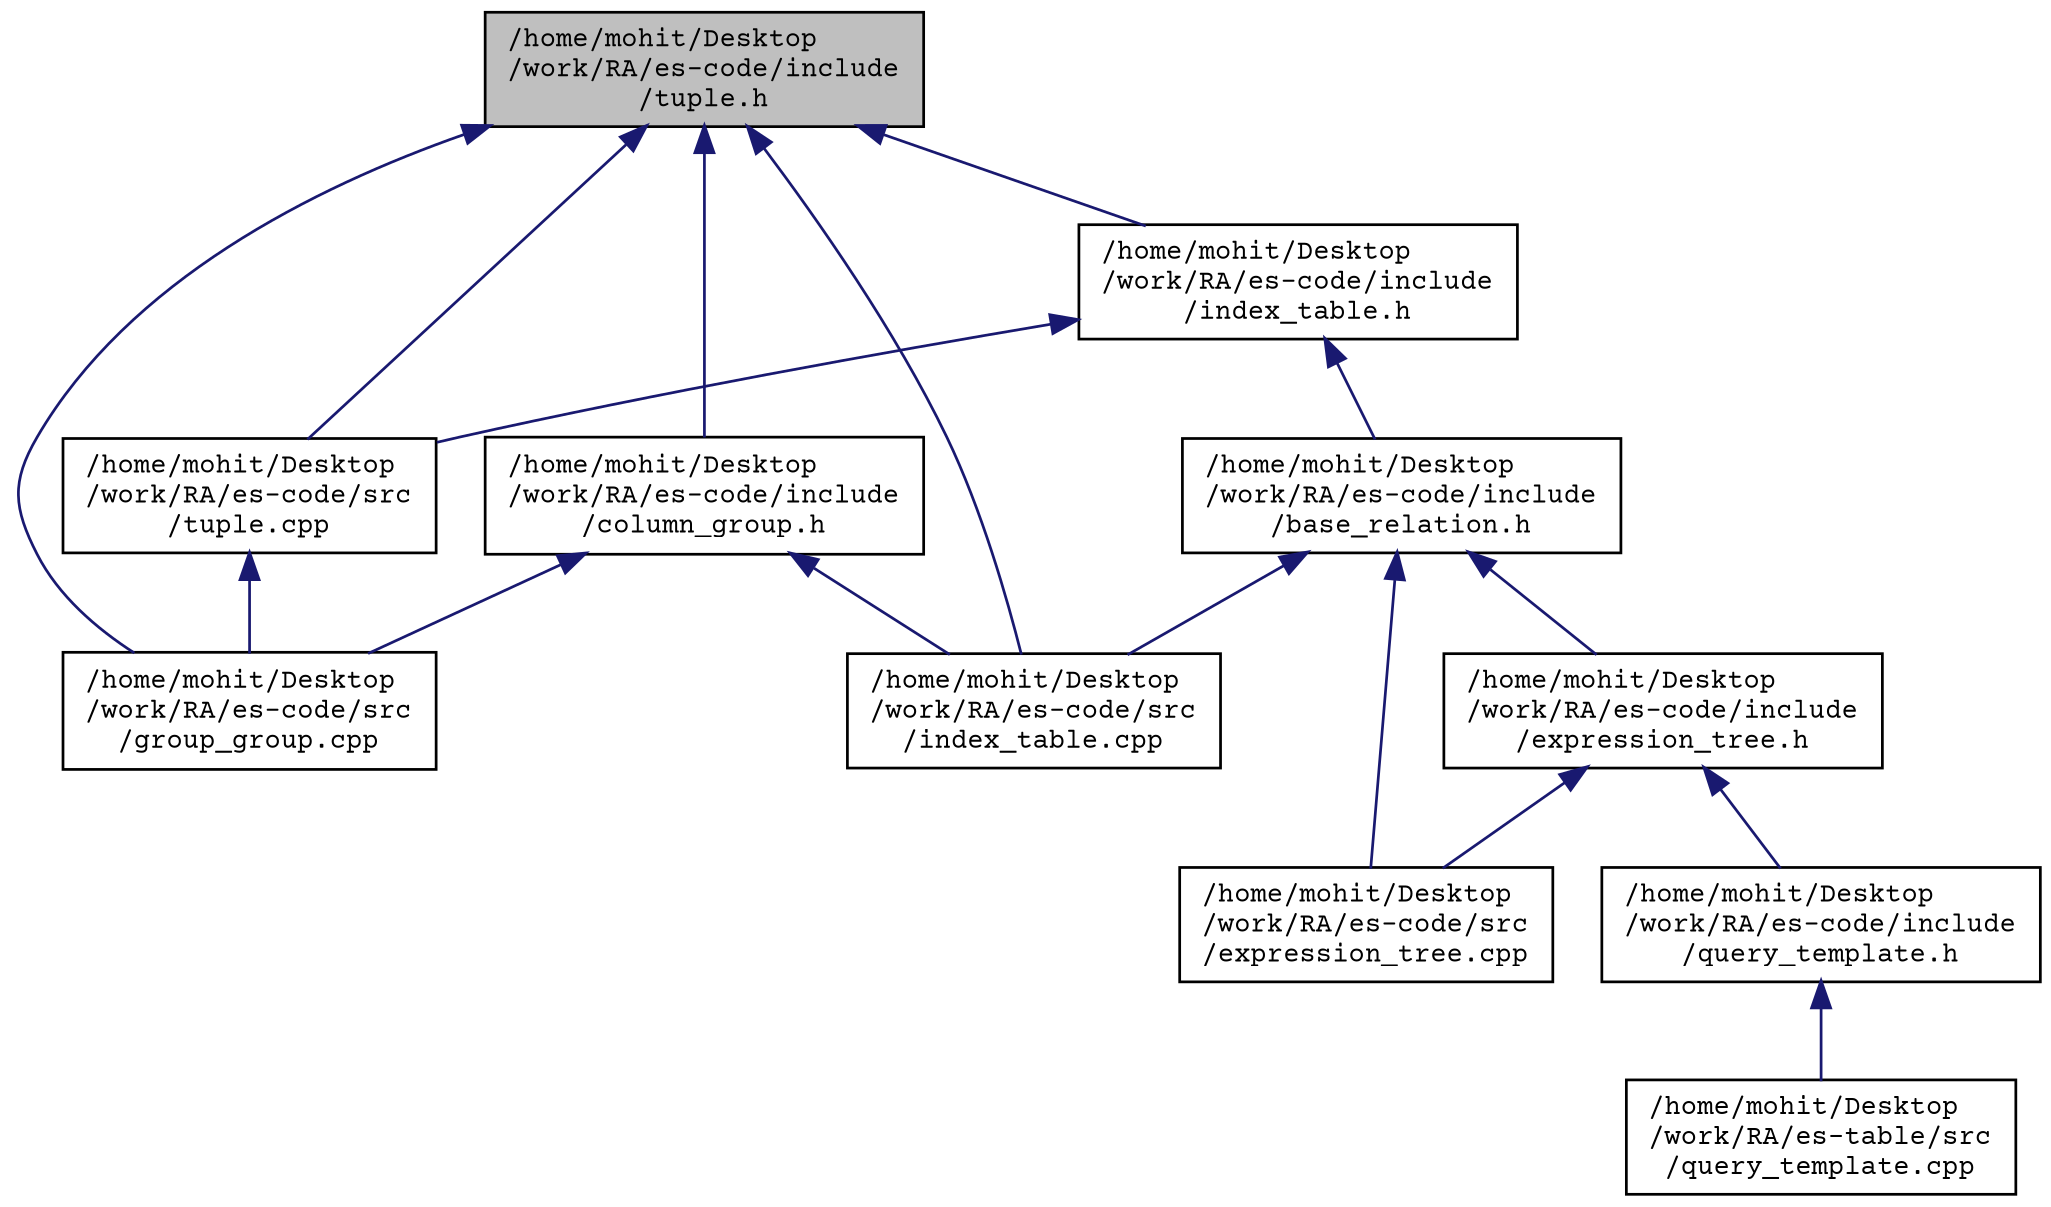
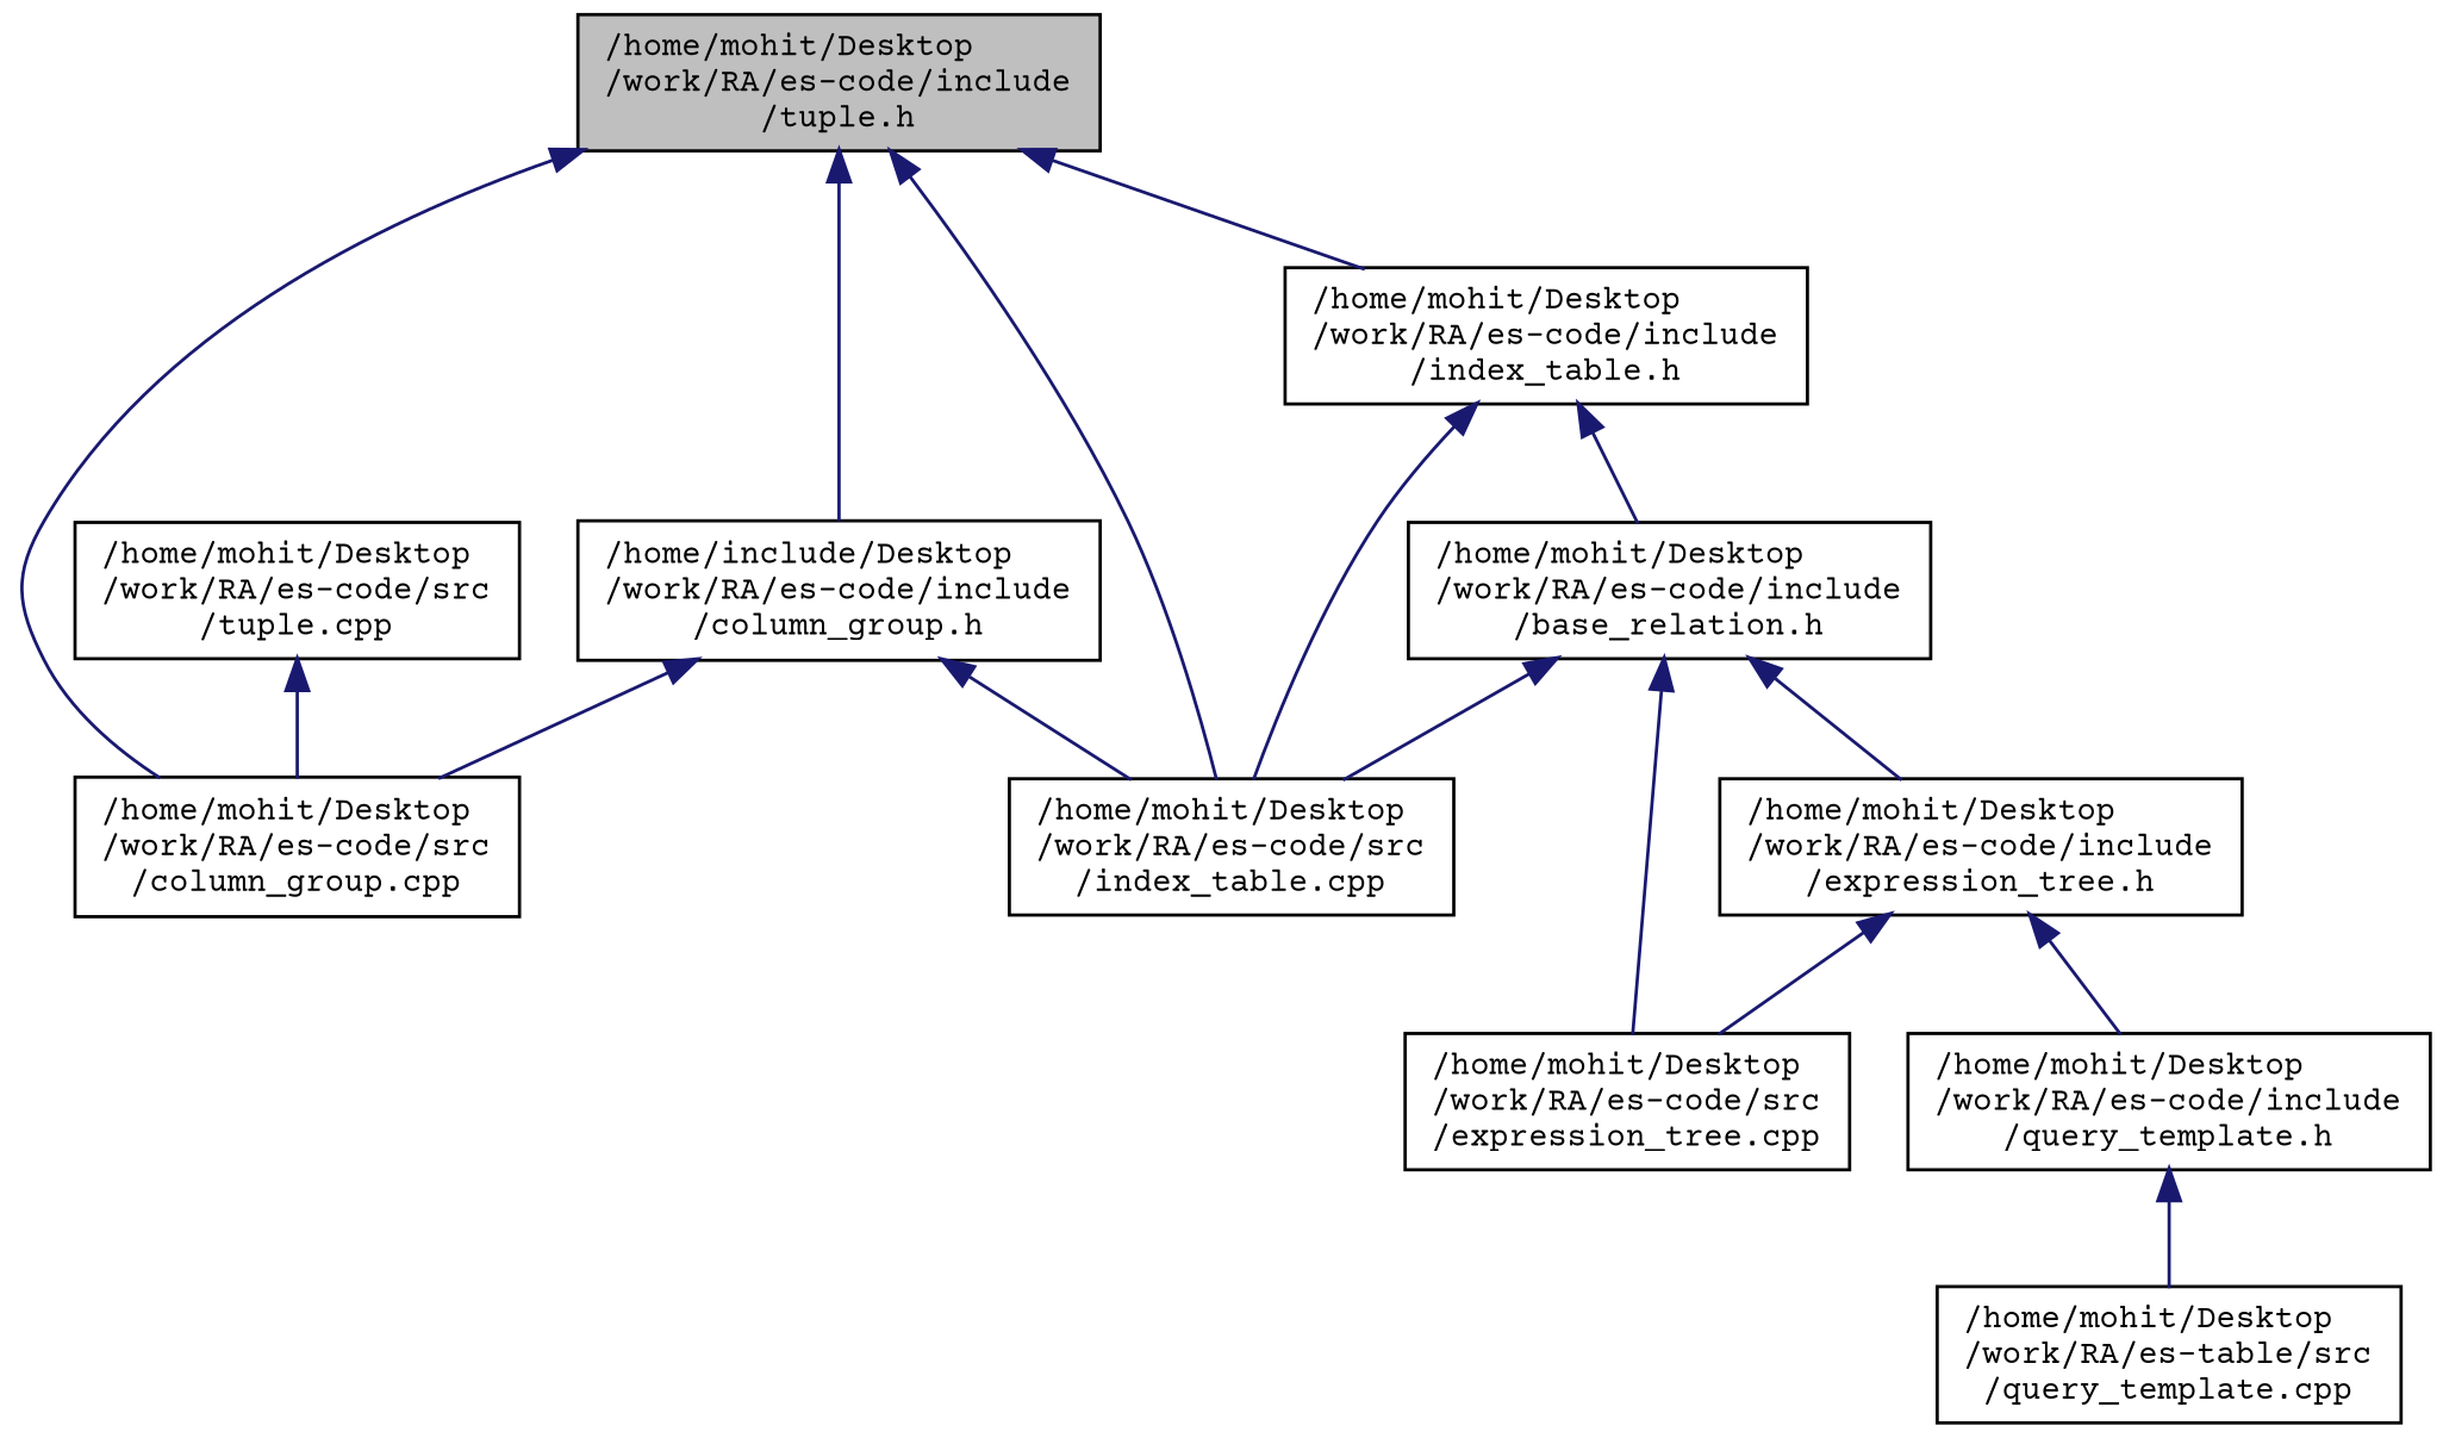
  digraph {
    fontname="Courier Prime"
    node [color=black fillcolor=white fontname="Courier Prime" fontsize=10 shape=record style=filled]
    edge [color=midnightblue dir=back fontname="Courier Prime" fontsize=10 labelfontname=Helvetica labelfontsize=10 style=solid]
    n1 [fillcolor=grey75 fontcolor=black height=0.2 label="/home/mohit/Desktop\l/work/RA/es-code/include\l/tuple.h" width=0.4]
-   n2 [height=0.2 label="/home/mohit/Desktop\l/work/RA/es-code/src\l/group_group.cpp" width=0.4]
+   n2 [height=0.2 label="/home/mohit/Desktop\l/work/RA/es-code/src\l/column_group.cpp" width=0.4]
    n3 [height=0.2 label="/home/mohit/Desktop\l/work/RA/es-code/src\l/index_table.cpp" width=0.4]
    n4 [height=0.2 label="/home/mohit/Desktop\l/work/RA/es-code/src\l/tuple.cpp" width=0.4]
    n5 [height=0.2 label="/home/mohit/Desktop\l/work/RA/es-code/include\l/index_table.h" width=0.4]
-   n6 [height=0.2 label="/home/mohit/Desktop\l/work/RA/es-code/include\l/column_group.h" width=0.4]
+   n6 [height=0.2 label="/home/include/Desktop\l/work/RA/es-code/include\l/column_group.h" width=0.4]
    n7 [height=0.2 label="/home/mohit/Desktop\l/work/RA/es-code/include\l/base_relation.h" width=0.4]
    n8 [height=0.2 label="/home/mohit/Desktop\l/work/RA/es-code/src\l/expression_tree.cpp" width=0.4]
    n9 [height=0.2 label="/home/mohit/Desktop\l/work/RA/es-code/include\l/expression_tree.h" width=0.4]
    n10 [height=0.2 label="/home/mohit/Desktop\l/work/RA/es-code/include\l/query_template.h" width=0.4]
    n11 [height=0.2 label="/home/mohit/Desktop\l/work/RA/es-table/src\l/query_template.cpp" width=0.4]
    n1 -> n2
    n1 -> n3
-   n1 -> n4
    n1 -> n5
    n1 -> n6
    n4 -> n2
-   n5 -> n4
+   n5 -> n3
    n5 -> n7
    n6 -> n2
    n6 -> n3
    n7 -> n3
    n7 -> n8
    n7 -> n9
    n9 -> n8
    n9 -> n10
    n10 -> n11
  }
